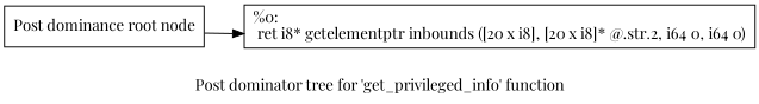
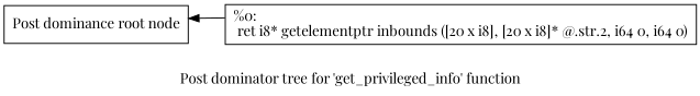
  digraph {
    label="Post dominator tree for 'get_privileged_info' function"
    rankdir=LR
    fontname="Playfair Display"
    node [shape=record fontname="Playfair Display"]
    n1 [label="{Post dominance root node}"]
    n2 [label="{%0:\l  ret i8* getelementptr inbounds ([20 x i8], [20 x i8]* @.str.2, i64 0, i64 0)\l}"]
-   n1 -> n2 [fontname="Playfair Display"]
+   n2 -> n1 [fontname="Playfair Display"]
  }
